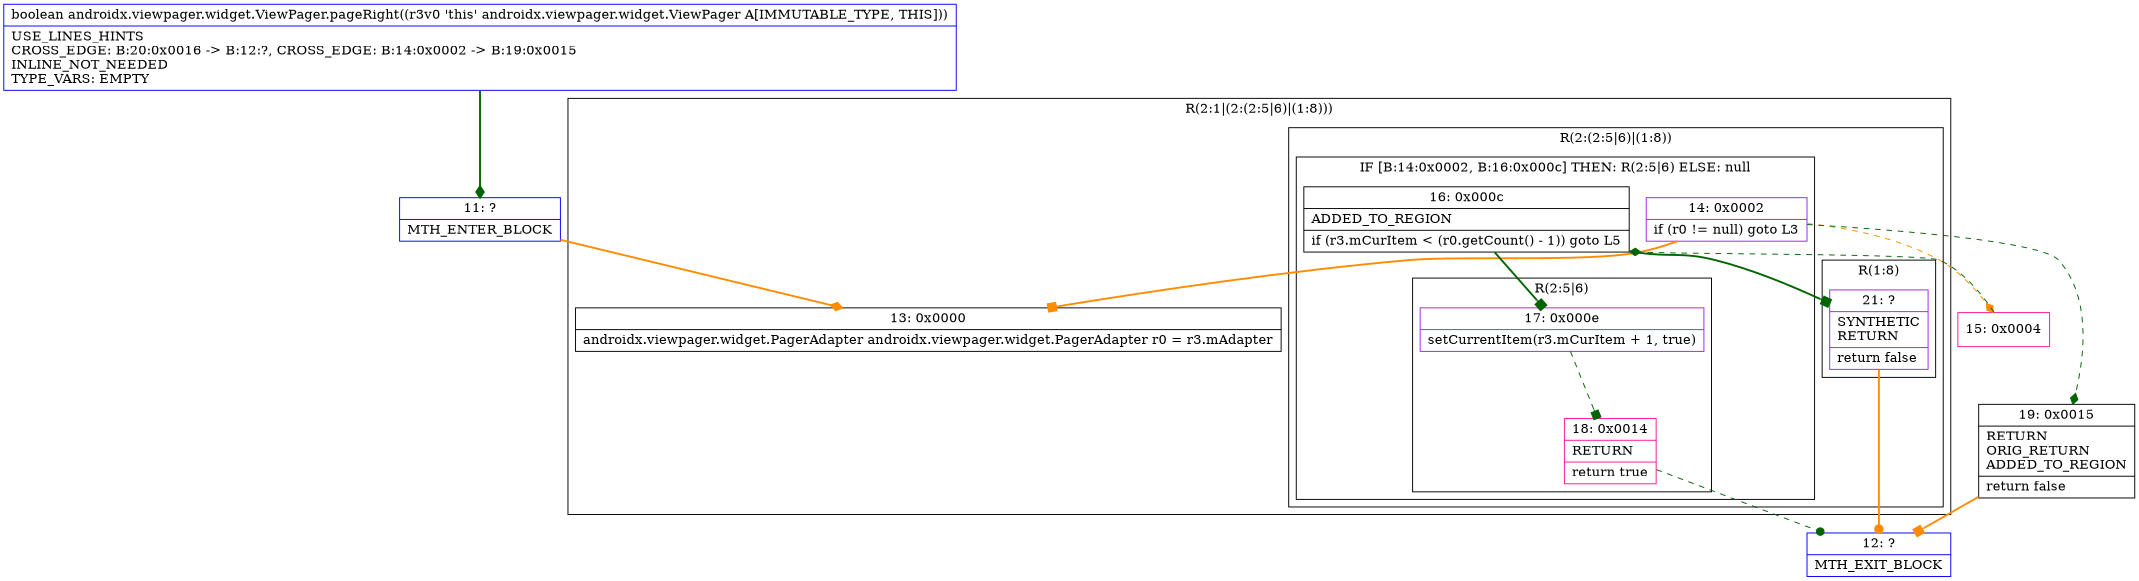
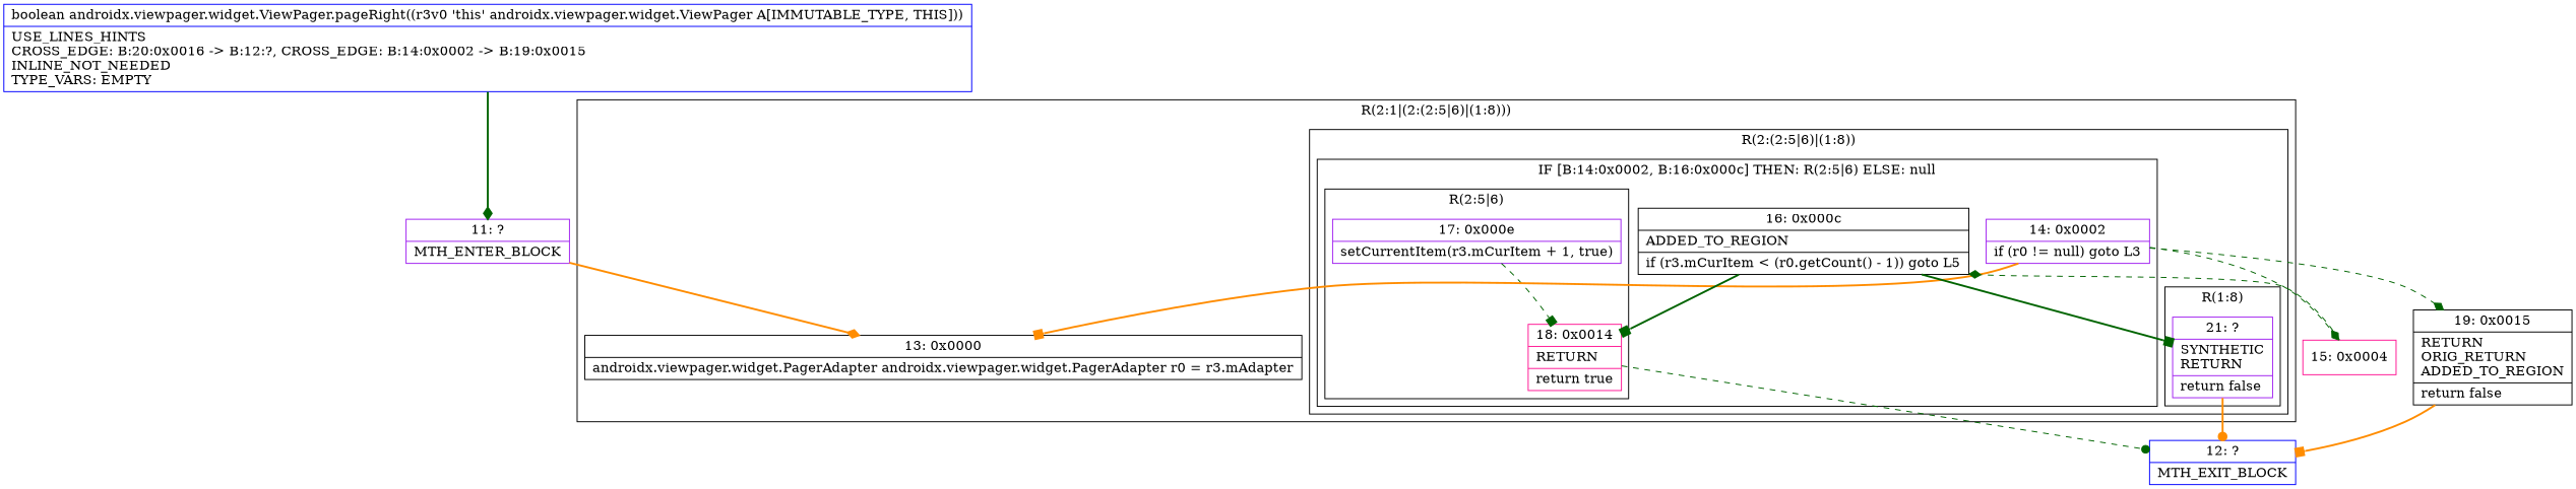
  digraph {
    node [color=purple shape=record]
    edge [arrowhead=box color=darkgreen style=bold]
    n1 [label="{17\:\ 0x000e|setCurrentItem(r3.mCurItem + 1, true)\l}"]
    n2 [color=deeppink label="{18\:\ 0x0014|RETURN\l|return true\l}"]
    n3 [label="{14\:\ 0x0002|if (r0 != null) goto L3\l}"]
    n4 [color=black label="{16\:\ 0x000c|ADDED_TO_REGION\l|if (r3.mCurItem \< (r0.getCount() \- 1)) goto L5\l}"]
    n5 [label="{21\:\ ?|SYNTHETIC\lRETURN\l|return false\l}"]
    n6 [color=black label="{13\:\ 0x0000|androidx.viewpager.widget.PagerAdapter androidx.viewpager.widget.PagerAdapter r0 = r3.mAdapter\l}"]
    n7 [color=blue label="{12\:\ ?|MTH_EXIT_BLOCK\l}"]
    n8 [color=deeppink label="{15\:\ 0x0004}"]
    n9 [color=black label="{19\:\ 0x0015|RETURN\lORIG_RETURN\lADDED_TO_REGION\l|return false\l}"]
-   n10 [color=blue label="{11\:\ ?|MTH_ENTER_BLOCK\l}"]
+   n10 [label="{11\:\ ?|MTH_ENTER_BLOCK\l}"]
    n11 [color=blue label="{boolean androidx.viewpager.widget.ViewPager.pageRight((r3v0 'this' androidx.viewpager.widget.ViewPager A[IMMUTABLE_TYPE, THIS]))  | USE_LINES_HINTS\lCROSS_EDGE: B:20:0x0016 \-\> B:12:?, CROSS_EDGE: B:14:0x0002 \-\> B:19:0x0015\lINLINE_NOT_NEEDED\lTYPE_VARS: EMPTY\l}"]
    subgraph cluster_1 {
      label="R(2:1|(2:(2:5|6)|(1:8)))"
      n6
      subgraph cluster_2 {
        label="R(2:(2:5|6)|(1:8))"
        subgraph cluster_3 {
          label="IF [B:14:0x0002, B:16:0x000c] THEN: R(2:5|6) ELSE: null"
          n3
          n4
          subgraph cluster_4 {
            label="R(2:5|6)"
            n1
            n2
          }
        }
        subgraph cluster_5 {
          label="R(1:8)"
          n5
        }
      }
    }
    n1 -> n2 [style=dashed]
    n2 -> n7 [arrowhead=dot style=dashed]
    n3 -> n6 [color=darkorange]
-   n3 -> n8 [arrowhead=diamond color=darkorange style=dashed]
+   n3 -> n8 [arrowhead=diamond style=dashed]
    n3 -> n9 [arrowhead=diamond style=dashed]
-   n4 -> n1
+   n4 -> n2
    n4 -> n5
    n5 -> n7 [arrowhead=dot color=darkorange]
    n8 -> n4 [arrowhead=diamond style=dashed]
    n9 -> n7 [color=darkorange]
    n10 -> n6 [arrowhead=diamond color=darkorange]
    n11 -> n10 [arrowhead=diamond]
  }
